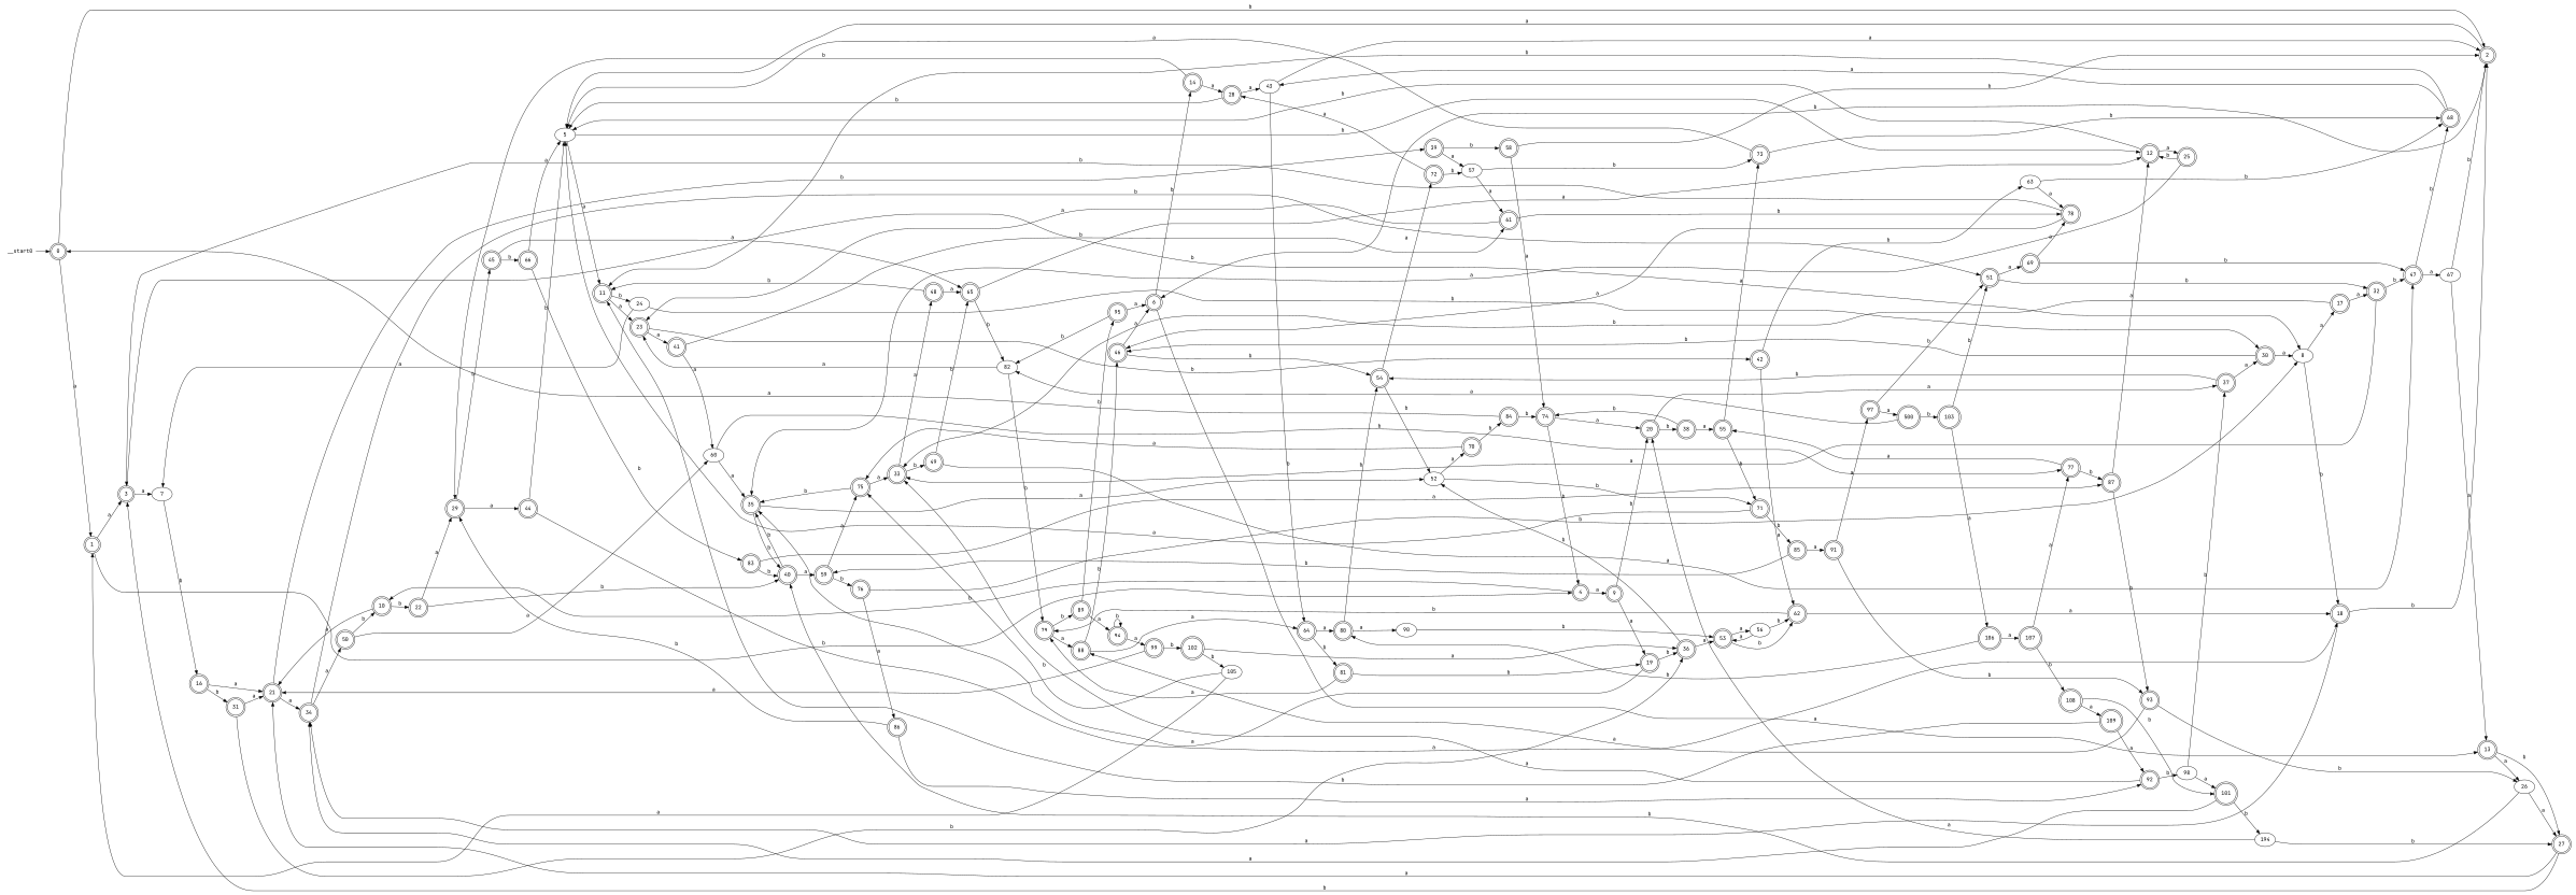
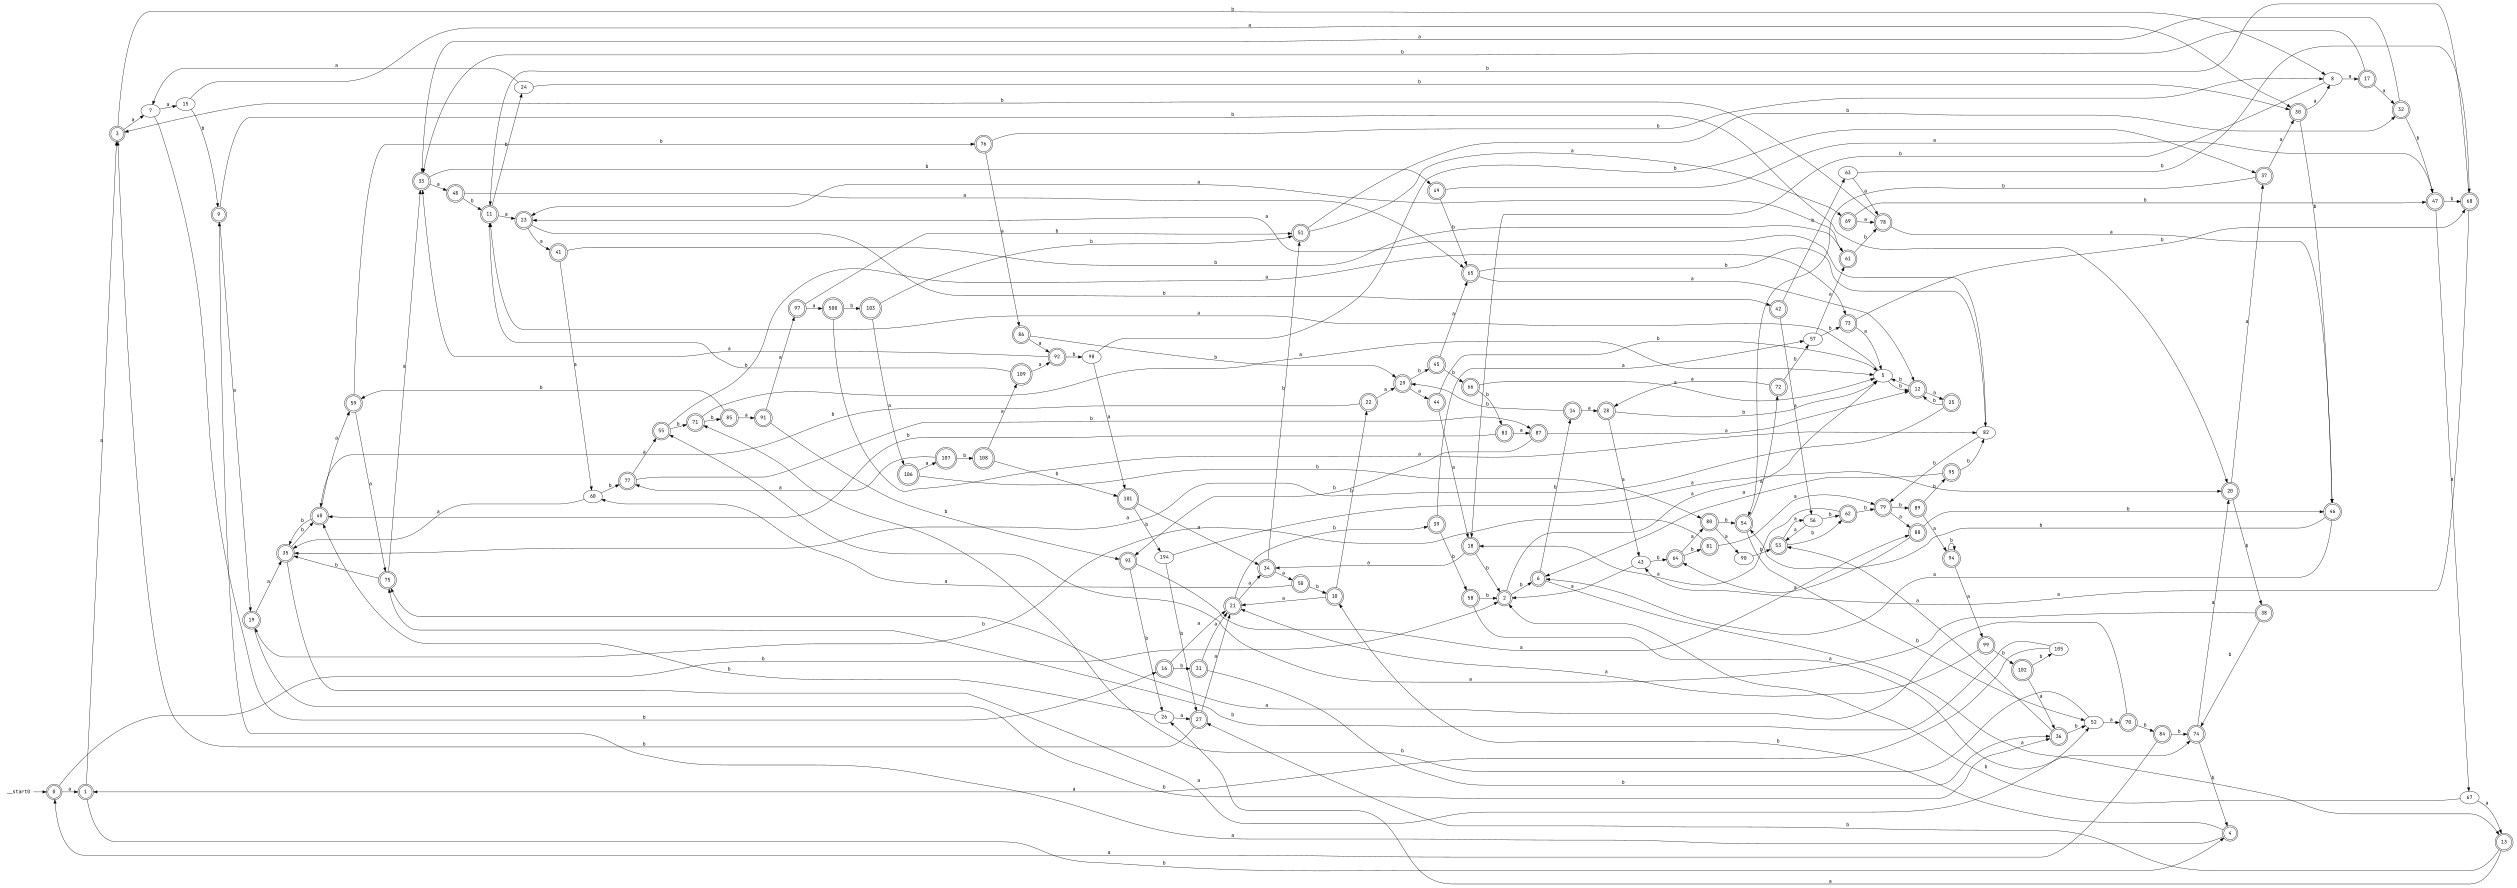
  digraph {
    fontname="JetBrains Mono"
    rankdir=LR
    node [fontname="JetBrains Mono" shape=doublecircle]
    edge [fontname="JetBrains Mono"]
    __start0 [shape=none]
    0
    1
    2
    3
    4
    5 [shape=""]
    6
    7 [shape=""]
    8 [shape=""]
    9
    10
    11
    12
    13
    14
+   15 [shape=""]
    16
    17
    18
    19
    20
    21
    22
    23
    24 [shape=""]
    25
    26 [shape=""]
    27
    28
    29
    30
    31
    32
    33
    34
    35
    36
    37
    38
    39
    40
    41
    42
    43 [shape=""]
    44
    45
    46
    47
    48
    49
    50
    51
    52 [shape=""]
    53
    54
    55
    74
    57 [shape=""]
    58
    59
    60 [shape=""]
    61
    62
    63 [shape=""]
    64
    65
    66
    67 [shape=""]
    68
    69
    70
    71
    56 [shape=""]
    72
    73
    75
    76
    77
    78
    79
    80
    81
    82 [shape=""]
    83
    84
    85
    86
    87
    88
    89
    90 [shape=""]
    91
    92
    93
    94
    95
    97
    98 [shape=""]
    99
    n101 [label=500]
    101
    102
    103
    n105 [label=194 shape=""]
    105 [shape=""]
    106
    107
    108
    109
    __start0 -> 0
    0 -> 1 [label=a]
    0 -> 2 [label=b]
    1 -> 3 [label=a]
    1 -> 4 [label=b]
    2 -> 5 [label=a]
    2 -> 6 [label=b]
    3 -> 7 [label=a]
    3 -> 8 [label=b]
    4 -> 9 [label=a]
    4 -> 10 [label=b]
    5 -> 11 [label=a]
    5 -> 12 [label=b]
    6 -> 13 [label=a]
    6 -> 14 [label=b]
+   7 -> 15 [label=a]
    7 -> 16 [label=b]
    8 -> 17 [label=a]
    8 -> 18 [label=b]
    9 -> 19 [label=a]
    9 -> 20 [label=b]
    10 -> 21 [label=a]
    10 -> 22 [label=b]
    11 -> 23 [label=a]
    11 -> 24 [label=b]
    12 -> 5 [label=b]
    12 -> 25 [label=a]
    13 -> 26 [label=a]
    13 -> 27 [label=b]
    14 -> 28 [label=a]
    14 -> 29 [label=b]
+   15 -> 9 [label=b]
+   15 -> 30 [label=a]
    16 -> 21 [label=a]
    16 -> 31 [label=b]
    17 -> 32 [label=a]
    17 -> 33 [label=b]
    18 -> 2 [label=b]
    18 -> 34 [label=a]
    19 -> 35 [label=a]
    19 -> 36 [label=b]
    20 -> 37 [label=a]
    20 -> 38 [label=b]
    21 -> 34 [label=a]
    21 -> 39 [label=b]
    22 -> 29 [label=a]
    22 -> 40 [label=b]
    23 -> 41 [label=a]
    23 -> 42 [label=b]
    24 -> 7 [label=a]
    24 -> 30 [label=b]
    25 -> 12 [label=b]
    25 -> 35 [label=a]
    26 -> 27 [label=a]
    26 -> 40 [label=b]
    27 -> 3 [label=b]
    27 -> 21 [label=a]
    28 -> 5 [label=b]
    28 -> 43 [label=a]
    29 -> 44 [label=a]
    29 -> 45 [label=b]
    30 -> 8 [label=a]
    30 -> 46 [label=b]
    31 -> 21 [label=a]
    31 -> 36 [label=b]
    32 -> 33 [label=a]
    32 -> 47 [label=b]
    33 -> 48 [label=a]
    33 -> 49 [label=b]
    34 -> 50 [label=a]
    34 -> 51 [label=b]
    35 -> 40 [label=b]
    35 -> 52 [label=a]
    36 -> 52 [label=b]
    36 -> 53 [label=a]
    37 -> 30 [label=a]
    37 -> 54 [label=b]
    38 -> 55 [label=a]
    38 -> 74 [label=b]
    39 -> 57 [label=a]
    39 -> 58 [label=b]
    40 -> 35 [label=b]
    40 -> 59 [label=a]
    41 -> 60 [label=a]
    41 -> 61 [label=b]
-   42 -> 62 [label=a]
+   42 -> 56 [label=a]
    42 -> 63 [label=b]
    43 -> 2 [label=a]
    43 -> 64 [label=b]
    44 -> 5 [label=b]
    44 -> 18 [label=a]
    45 -> 65 [label=a]
    45 -> 66 [label=b]
    46 -> 6 [label=a]
    46 -> 54 [label=b]
    47 -> 67 [label=a]
    47 -> 68 [label=b]
    48 -> 11 [label=b]
    48 -> 65 [label=a]
    49 -> 47 [label=a]
    49 -> 65 [label=b]
    50 -> 10 [label=b]
    50 -> 60 [label=a]
    51 -> 32 [label=b]
    51 -> 69 [label=a]
    52 -> 70 [label=a]
    52 -> 71 [label=b]
    53 -> 62 [label=b]
    53 -> 56 [label=a]
    54 -> 52 [label=b]
    54 -> 72 [label=a]
    55 -> 71 [label=b]
    55 -> 73 [label=a]
    74 -> 4 [label=b]
    74 -> 20 [label=a]
    57 -> 61 [label=a]
    57 -> 73 [label=b]
    58 -> 2 [label=b]
    58 -> 74 [label=a]
    59 -> 75 [label=a]
    59 -> 76 [label=b]
    60 -> 35 [label=a]
    60 -> 77 [label=b]
    61 -> 23 [label=a]
    61 -> 78 [label=b]
    62 -> 18 [label=a]
    62 -> 79 [label=b]
    63 -> 68 [label=b]
    63 -> 78 [label=a]
    64 -> 80 [label=a]
    64 -> 81 [label=b]
    65 -> 12 [label=a]
    65 -> 82 [label=b]
    66 -> 5 [label=a]
    66 -> 83 [label=b]
    67 -> 2 [label=b]
    67 -> 13 [label=a]
    68 -> 11 [label=b]
    68 -> 43 [label=a]
    69 -> 47 [label=b]
    69 -> 78 [label=a]
    70 -> 75 [label=a]
    70 -> 84 [label=b]
    71 -> 5 [label=a]
    71 -> 85 [label=b]
    56 -> 53 [label=a]
    56 -> 62 [label=b]
    72 -> 28 [label=a]
    72 -> 57 [label=b]
    73 -> 5 [label=a]
    73 -> 68 [label=b]
    75 -> 33 [label=a]
    75 -> 35 [label=b]
    76 -> 8 [label=b]
    76 -> 86 [label=a]
    77 -> 55 [label=a]
    77 -> 87 [label=b]
    78 -> 3 [label=b]
    78 -> 46 [label=a]
    79 -> 88 [label=a]
    79 -> 89 [label=b]
    80 -> 54 [label=b]
    80 -> 90 [label=a]
    81 -> 19 [label=b]
    81 -> 79 [label=a]
    82 -> 23 [label=a]
    82 -> 79 [label=b]
    83 -> 40 [label=b]
    83 -> 87 [label=a]
    84 -> 0 [label=a]
    84 -> 74 [label=b]
    85 -> 59 [label=b]
    85 -> 91 [label=a]
    86 -> 29 [label=b]
    86 -> 92 [label=a]
    87 -> 12 [label=a]
    87 -> 93 [label=b]
    88 -> 46 [label=b]
    88 -> 64 [label=a]
    89 -> 94 [label=a]
    89 -> 95 [label=b]
    90 -> 53 [label=b]
    91 -> 93 [label=b]
    91 -> 97 [label=a]
    92 -> 33 [label=a]
    92 -> 98 [label=b]
    93 -> 26 [label=b]
    93 -> 88 [label=a]
    94 -> 94 [label=b]
    94 -> 99 [label=a]
    95 -> 6 [label=a]
    95 -> 82 [label=b]
    97 -> 51 [label=b]
    97 -> n101 [label=a]
    98 -> 37 [label=b]
    98 -> 101 [label=a]
    99 -> 21 [label=a]
    99 -> 102 [label=b]
    n101 -> 82 [label=a]
    n101 -> 103 [label=b]
    101 -> 34 [label=a]
    101 -> n105 [label=b]
    102 -> 36 [label=a]
    102 -> 105 [label=b]
    103 -> 51 [label=b]
    103 -> 106 [label=a]
    n105 -> 20 [label=a]
    n105 -> 27 [label=b]
    105 -> 1 [label=a]
    105 -> 75 [label=b]
    106 -> 80 [label=b]
    106 -> 107 [label=a]
    107 -> 77 [label=a]
    107 -> 108 [label=b]
    108 -> 101 [label=b]
    108 -> 109 [label=a]
    109 -> 11 [label=b]
    109 -> 92 [label=a]
  }
